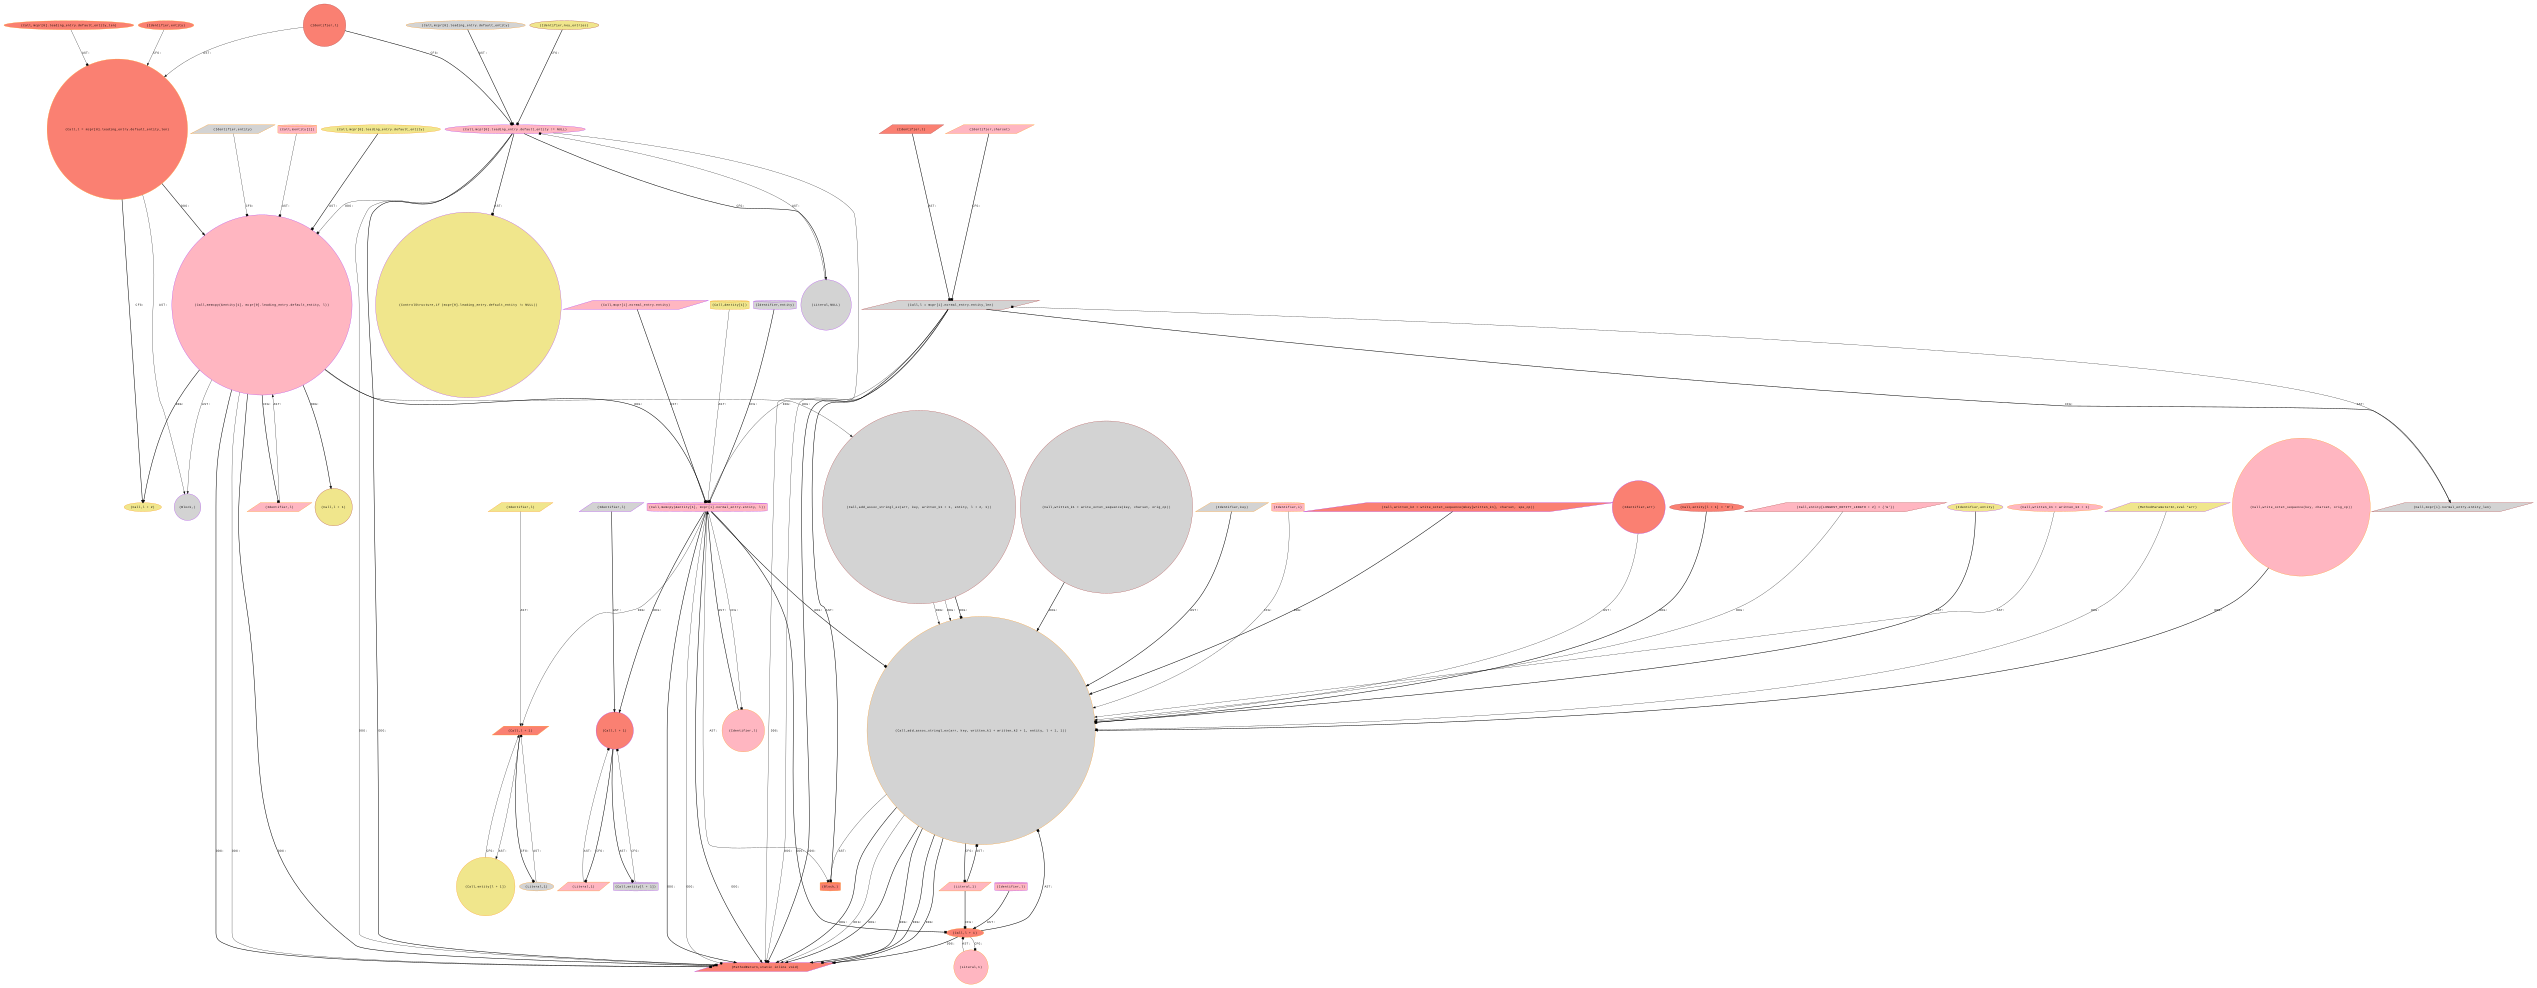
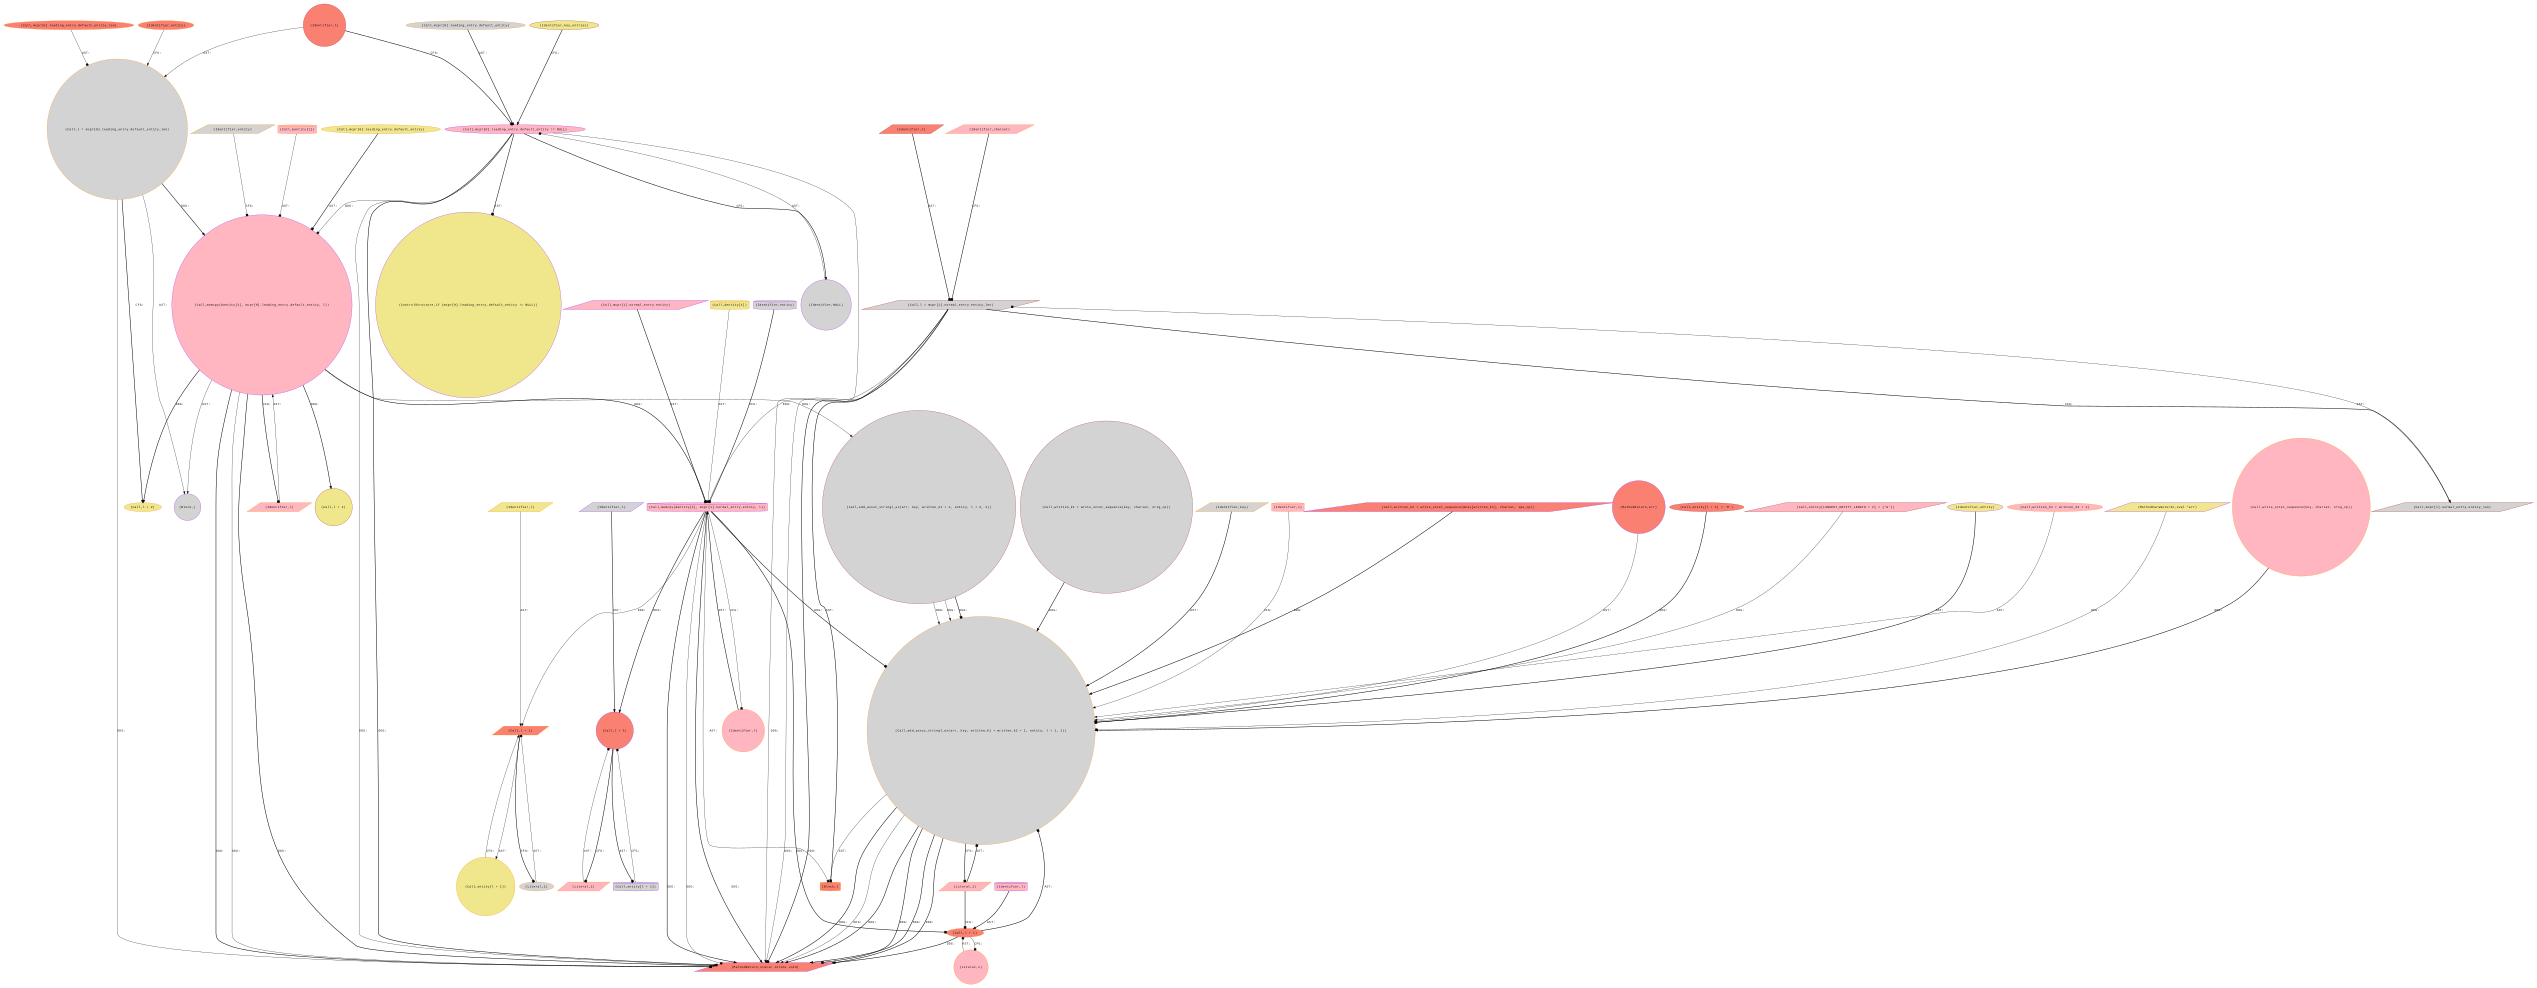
  digraph {
    fontname="Liberation Mono"
    node [color=darkorange fillcolor=lightpink fontname="Liberation Mono" shape=parallelogram style=filled]
    edge [arrowhead=box fontname="Liberation Mono" style=bold]
    n1 [color=purple label="(Call,memcpy(&entity[1], mcpr[i].normal_entry.entity, l))" shape=cylinder]
    n2 [fillcolor=salmon label="(Call,l + 1)"]
    n3 [color=purple fillcolor=salmon label="(Call,l + 1)" shape=circle]
    n4 [fillcolor=lightgrey label="(Call,add_assoc_stringl_ex(arr, key, written_k1 + written_k2 + 1, entity, l + 1, 1))" shape=circle]
    n5 [fillcolor=salmon label="(Call,l + 1)" shape=ellipse]
    n6 [fillcolor=salmon label="(Block,)" shape=cylinder]
    n7 [label="(Identifier,l)" shape=circle]
    n8 [color=purple fillcolor=salmon label="(MethodReturn,static inline void)"]
    n9 [fillcolor=lightgrey label="(Literal,1)" shape=ellipse]
    n10 [fillcolor=khaki label="(Call,entity[l + 1])" shape=circle]
    n11 [color=purple fillcolor=lightgrey label="(Call,entity[l + 1])" shape=cylinder]
    n12 [label="(Literal,1)"]
    n13 [label="(Literal,1)"]
    n14 [label="(Literal,1)" shape=circle]
    n15 [color=purple label="(Call,memcpy(&entity[1], mcpr[0].leading_entry.default_entity, l))" shape=circle]
    n16 [color=purple fillcolor=lightgrey label="(Block,)" shape=circle]
    n17 [label="(Identifier,l)"]
    n18 [fillcolor=khaki label="(Call,l + 2)" shape=ellipse]
    n19 [color=brown fillcolor=lightgrey label="(Call,add_assoc_stringl_ex(arr, key, written_k1 + 1, entity, l + 2, 1))" shape=circle]
    n20 [color=brown fillcolor=khaki label="(Call,l + 1)" shape=circle]
    n21 [color=purple label="(Call,mcpr[0].leading_entry.default_entity != NULL)" shape=ellipse]
    n22 [color=purple fillcolor=khaki label="(ControlStructure,if (mcpr[0].leading_entry.default_entity != NULL))" shape=circle]
-   n23 [color=purple fillcolor=lightgrey label="(Literal,NULL)" shape=circle]
-   n24 [fillcolor=salmon label="(Call,l = mcpr[0].leading_entry.default_entity_len)" shape=circle]
+   n23 [color=purple fillcolor=lightgrey label="(Identifier,NULL)" shape=circle]
+   n24 [fillcolor=lightgrey label="(Call,l = mcpr[0].leading_entry.default_entity_len)" shape=circle]
    n25 [fillcolor=salmon label="(Call,mcpr[0].leading_entry.default_entity_len)" shape=ellipse]
    n26 [color=brown fillcolor=lightgrey label="(Call,l = mcpr[i].normal_entry.entity_len)"]
    n27 [color=brown fillcolor=lightgrey label="(Call,mcpr[i].normal_entry.entity_len)"]
    n28 [fillcolor=lightgrey label="(Identifier,entity)"]
    n29 [color=brown fillcolor=lightgrey label="(Call,written_k1 = write_octet_sequence(key, charset, orig_cp))" shape=circle]
    n30 [color=purple fillcolor=lightgrey label="(Identifier,l)"]
    n31 [fillcolor=lightgrey label="(Identifier,key)"]
    n32 [label="(Identifier,i)" shape=cylinder]
    n33 [fillcolor=khaki label="(Call,&entity[1])" shape=cylinder]
    n34 [color=purple fillcolor=lightgrey label="(Identifier,entity)" shape=cylinder]
    n35 [color=brown fillcolor=salmon label="(Identifier,l)" shape=circle]
    n36 [label="(Identifier,charset)"]
    n37 [color=brown fillcolor=salmon label="(Identifier,l)"]
    n38 [label="(Call,&entity[1])" shape=cylinder]
    n39 [color=purple label="(Identifier,l)" shape=cylinder]
    n40 [color=purple fillcolor=salmon label="(Call,written_k2 = write_octet_sequence(&key[written_k1], charset, spe_cp))"]
-   n41 [color=purple fillcolor=salmon label="(Identifier,arr)" shape=circle]
+   n41 [color=purple fillcolor=salmon label="(MethodReturn,arr)" shape=circle]
    n42 [fillcolor=salmon label="(Identifier,entity)" shape=ellipse]
    n43 [color=brown fillcolor=salmon label="(Call,entity[l + 1] = '\0')" shape=ellipse]
    n44 [color=purple label="(Call,mcpr[i].normal_entry.entity)"]
    n45 [color=brown label="(Call,entity[LONGEST_ENTITY_LENGTH + 2] = {'&'})"]
    n46 [color=purple fillcolor=khaki label="(Identifier,entity)" shape=ellipse]
    n47 [fillcolor=lightgrey label="(Call,mcpr[0].leading_entry.default_entity)" shape=ellipse]
    n48 [fillcolor=khaki label="(Identifier,l)"]
    n49 [fillcolor=khaki label="(Call,mcpr[0].leading_entry.default_entity)" shape=ellipse]
    n50 [label="(Call,written_k1 + written_k2 + 1)" shape=ellipse]
    n51 [color=purple fillcolor=khaki label="(MethodParameterIn,zval *arr)"]
    n52 [label="(Call,write_octet_sequence(key, charset, orig_cp))" shape=circle]
    n53 [color=brown fillcolor=khaki label="(Identifier,key_entries)" shape=ellipse]
    n1 -> n2 [arrowhead=normal label="DDG: " style=solid]
    n1 -> n3 [arrowhead=normal label="DDG: "]
    n1 -> n4 [label="DDG: "]
    n1 -> n5 [label="DDG: "]
    n1 -> n6 [label="AST: " style=solid]
    n1 -> n7 [label="CFG: " style=solid]
    n1 -> n8 [arrowhead=normal label="DDG: "]
    n1 -> n8 [label="DDG: " style=solid]
    n1 -> n8 [arrowhead=normal label="DDG: "]
    n2 -> n9 [label="CFG: "]
    n2 -> n10 [arrowhead=normal label="AST: " style=solid]
    n3 -> n11 [label="AST: "]
    n3 -> n12 [label="CFG: "]
    n4 -> n6 [arrowhead=normal label="AST: " style=solid]
    n4 -> n8 [label="DDG: "]
    n4 -> n8 [arrowhead=normal label="DDG: "]
    n4 -> n8 [arrowhead=normal label="DDG: "]
    n4 -> n8 [arrowhead=normal label="DDG: "]
    n4 -> n8 [arrowhead=normal label="DDG: " style=solid]
    n4 -> n8 [arrowhead=normal label="DDG: "]
    n4 -> n13 [label="CFG: "]
    n5 -> n4 [label="AST: "]
    n5 -> n8 [arrowhead=normal label="DDG: "]
    n5 -> n14 [label="CFG: " style=solid]
    n7 -> n1 [arrowhead=normal label="AST: "]
    n9 -> n2 [label="AST: " style=solid]
    n10 -> n2 [arrowhead=normal label="CFG: " style=solid]
    n11 -> n3 [label="CFG: " style=solid]
    n12 -> n3 [label="AST: " style=solid]
    n13 -> n4 [label="AST: "]
    n13 -> n5 [label="CFG: "]
    n14 -> n5 [label="AST: " style=solid]
    n15 -> n1 [label="DDG: "]
    n15 -> n8 [label="DDG: "]
    n15 -> n8 [arrowhead=normal label="DDG: " style=solid]
    n15 -> n8 [arrowhead=normal label="DDG: "]
    n15 -> n16 [arrowhead=normal label="AST: " style=solid]
    n15 -> n17 [label="CFG: "]
    n15 -> n18 [arrowhead=normal label="DDG: "]
    n15 -> n19 [arrowhead=normal label="DDG: " style=solid]
    n15 -> n20 [arrowhead=normal label="DDG: "]
    n17 -> n15 [arrowhead=normal label="AST: " style=solid]
    n19 -> n4 [arrowhead=normal label="DDG: " style=solid]
    n19 -> n4 [label="DDG: "]
    n19 -> n4 [arrowhead=normal label="DDG: " style=solid]
    n21 -> n8 [label="DDG: "]
    n21 -> n8 [arrowhead=normal label="DDG: " style=solid]
    n21 -> n8 [arrowhead=normal label="DDG: " style=solid]
    n21 -> n15 [label="DDG: " style=solid]
    n21 -> n22 [label="AST: "]
    n21 -> n23 [arrowhead=normal label="CFG: "]
    n23 -> n21 [label="AST: " style=solid]
+   n24 -> n8 [label="DDG: " style=solid]
    n24 -> n15 [arrowhead=normal label="DDG: "]
    n24 -> n16 [arrowhead=normal label="AST: " style=solid]
    n24 -> n18 [arrowhead=normal label="CFG: "]
    n25 -> n24 [label="AST: " style=solid]
    n26 -> n1 [arrowhead=normal label="DDG: " style=solid]
    n26 -> n6 [label="AST: "]
    n26 -> n8 [label="DDG: " style=solid]
    n26 -> n8 [label="DDG: "]
    n26 -> n27 [arrowhead=normal label="CFG: "]
    n27 -> n26 [label="AST: " style=solid]
    n28 -> n15 [label="CFG: " style=solid]
    n29 -> n4 [arrowhead=normal label="DDG: "]
    n30 -> n3 [arrowhead=normal label="AST: "]
    n31 -> n4 [arrowhead=normal label="AST: "]
    n32 -> n4 [arrowhead=normal label="CFG: " style=solid]
    n33 -> n1 [label="AST: " style=solid]
    n34 -> n1 [label="CFG: "]
    n35 -> n21 [label="CFG: "]
    n35 -> n24 [arrowhead=normal label="AST: " style=solid]
    n36 -> n26 [label="CFG: "]
    n37 -> n26 [label="AST: "]
    n38 -> n15 [label="AST: " style=solid]
    n39 -> n5 [arrowhead=normal label="AST: "]
    n40 -> n4 [arrowhead=normal label="DDG: "]
    n41 -> n4 [label="AST: " style=solid]
    n42 -> n24 [arrowhead=normal label="CFG: " style=solid]
    n43 -> n4 [label="DDG: "]
    n44 -> n1 [label="AST: "]
    n45 -> n4 [arrowhead=normal label="DDG: " style=solid]
    n46 -> n4 [label="AST: "]
    n47 -> n21 [label="AST: "]
    n48 -> n2 [arrowhead=normal label="AST: " style=solid]
    n49 -> n15 [label="AST: "]
    n50 -> n4 [arrowhead=normal label="AST: " style=solid]
    n51 -> n4 [label="DDG: " style=solid]
    n52 -> n4 [arrowhead=normal label="DDG: "]
-   n53 -> n21 [label="CFG: "]
+   n53 -> n21 [arrowhead=normal label="CFG: "]
  }
